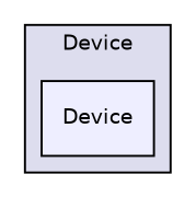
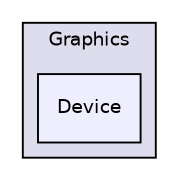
  digraph {
    compound=true
    rankdir=LR
    n1 [fillcolor="#eeeeff" fontname=Helvetica fontsize=10 label=Device pencolor=black shape=box style=filled]
    subgraph cluster_1 {
      bgcolor="#ddddee"
      fontname=Helvetica
      fontsize=10
-     label=Device
+     label=Graphics
      pencolor=black
      n1
    }
  }
